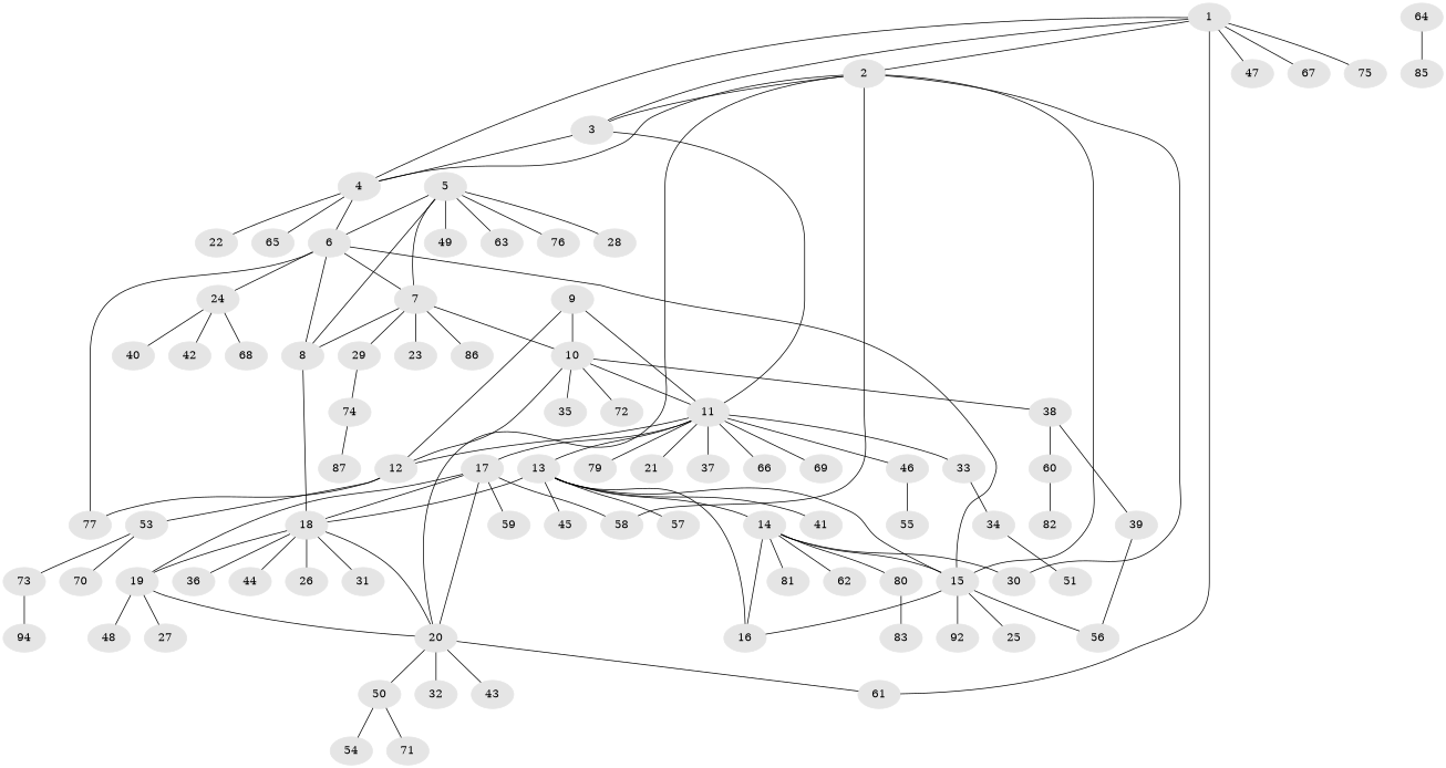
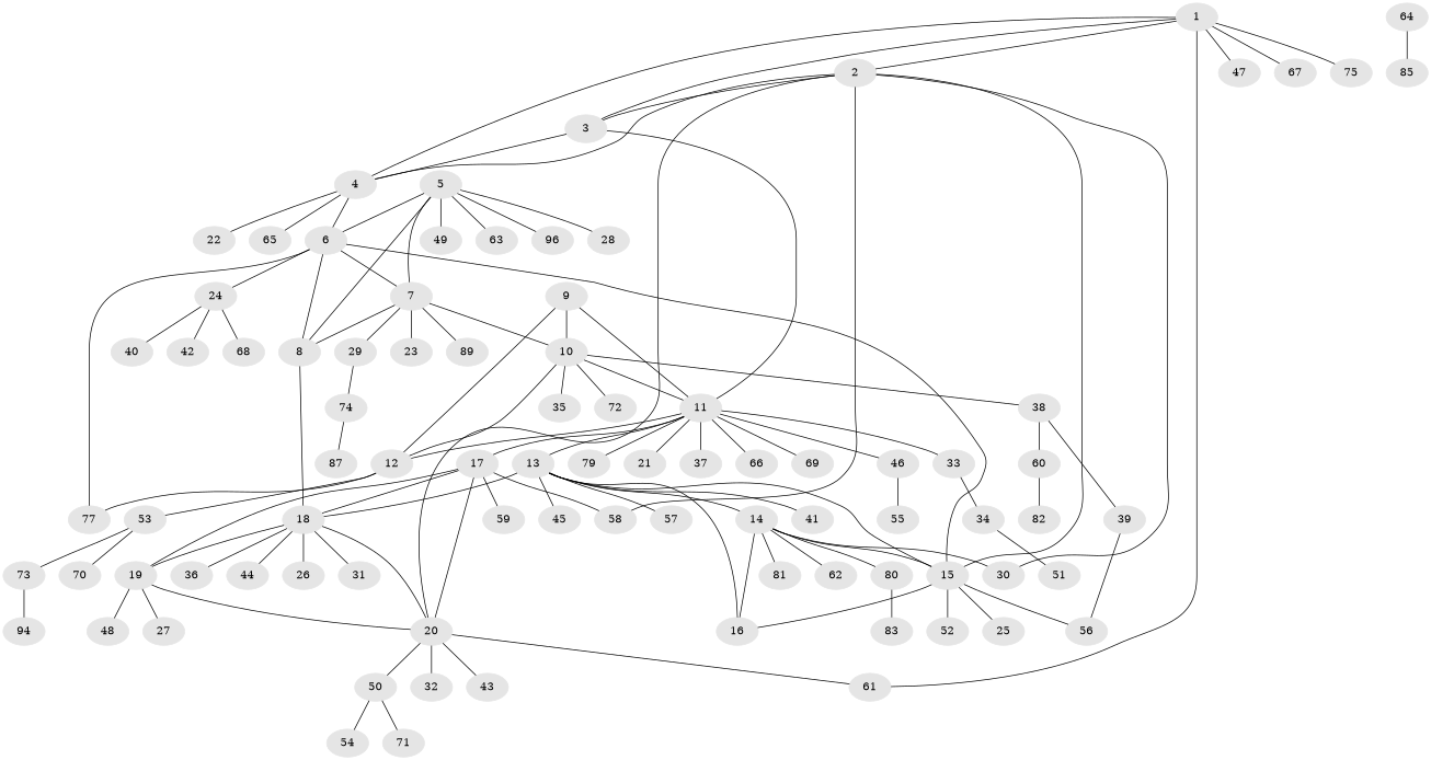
  graph {
    node [color=gray90 style=filled]
    1
    2
    3
    4
    47
    61
    67
    75
    15
    20
    30
    58
    11
    6
    22
    65
    64
    85
    16
    25
-   52 [label=92]
+   52
    56
    32
    43
    50
    12
    13
    17
    21
    33
    37
    46
    66
    69
    79
    7
    8
    24
    77
    5
    28
    49
    63
-   76
+   76 [label=96]
    10
    23
    29
-   86
+   86 [label=89]
    18
    40
    42
    68
    35
    38
    72
    74
    19
    26
    31
    36
    44
    9
    53
    39
    60
    14
    41
    45
    57
    59
    34
    55
    70
    73
    62
    80
    81
    83
    27
    48
    54
    71
    87
    51
    82
    n86 [label=94]
    1 -- 2
    1 -- 3
    1 -- 4
    1 -- 47
    1 -- 61
    1 -- 67
    1 -- 75
    2 -- 3
    2 -- 4
    2 -- 15
    2 -- 20
    2 -- 30
    2 -- 58
    3 -- 4
    3 -- 11
    4 -- 6
    4 -- 22
    4 -- 65
    15 -- 16
    15 -- 25
    15 -- 52
    15 -- 56
    20 -- 61
    20 -- 32
    20 -- 43
    20 -- 50
    11 -- 12
    11 -- 13
    11 -- 17
    11 -- 21
    11 -- 33
    11 -- 37
    11 -- 46
    11 -- 66
    11 -- 69
    11 -- 79
    6 -- 15
    6 -- 7
    6 -- 8
    6 -- 24
    6 -- 77
    64 -- 85
    50 -- 54
    50 -- 71
    12 -- 77
    12 -- 53
    13 -- 15
    13 -- 16
    13 -- 18
    13 -- 14
    13 -- 41
    13 -- 45
    13 -- 57
    17 -- 20
    17 -- 58
    17 -- 18
    17 -- 19
    17 -- 59
    33 -- 34
    46 -- 55
    7 -- 8
    7 -- 10
    7 -- 23
    7 -- 29
    7 -- 86
    8 -- 18
    24 -- 40
    24 -- 42
    24 -- 68
    5 -- 6
    5 -- 7
    5 -- 8
    5 -- 28
    5 -- 49
    5 -- 63
    5 -- 76
    10 -- 11
    10 -- 12
    10 -- 35
    10 -- 38
    10 -- 72
    29 -- 74
    18 -- 20
    18 -- 19
    18 -- 26
    18 -- 31
    18 -- 36
    18 -- 44
    38 -- 39
    38 -- 60
    74 -- 87
    19 -- 20
    19 -- 27
    19 -- 48
    9 -- 11
    9 -- 12
    9 -- 10
    53 -- 70
    53 -- 73
    39 -- 56
    60 -- 82
    14 -- 15
    14 -- 30
    14 -- 16
    14 -- 62
    14 -- 80
    14 -- 81
    34 -- 51
    73 -- n86
    80 -- 83
  }
